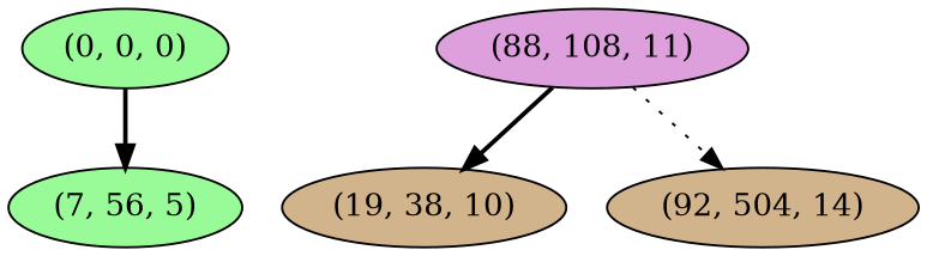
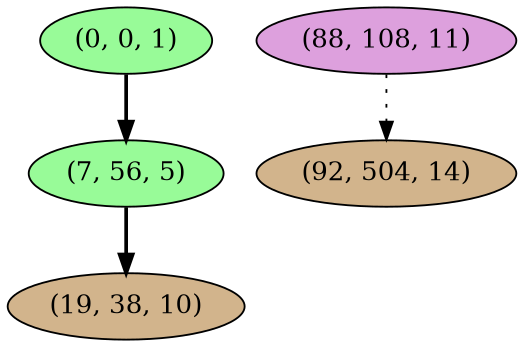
  digraph {
    node [fillcolor=palegreen style=filled]
    edge [style=bold]
-   "(0, 0, 0)"
+   "(0, 0, 0)" [label="(0, 0, 1)"]
    "(7, 56, 5)"
    "(19, 38, 10)" [fillcolor=tan]
    "(88, 108, 11)" [fillcolor=plum]
    n5 [fillcolor=tan label="(92, 504, 14)"]
    "(0, 0, 0)" -> "(7, 56, 5)"
-   "(88, 108, 11)" -> "(19, 38, 10)"
+   "(7, 56, 5)" -> "(19, 38, 10)"
    "(88, 108, 11)" -> n5 [style=dotted]
  }
